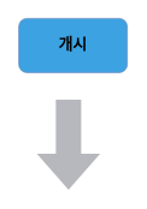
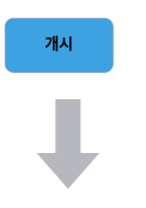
  <mxCell id="0" />
  <mxCell id="1" parent="0" />
- <mxCell id="2" value="&lt;h3 style=&quot;font-size: 17px;&quot;&gt;개시&lt;/h3&gt;" style="rounded=1;whiteSpace=wrap;html=1;fillColor=#3ca2e2;strokeColor=#6c8ebf;" vertex="1" parent="1"><mxGeometry x="20" y="20" width="120" height="60" as="geometry" /></mxCell>
+ <mxCell id="2" value="&lt;h3 style=&quot;font-size: 17px;&quot;&gt;개시&lt;/h3&gt;" style="rounded=1;whiteSpace=wrap;html=1;fillColor=#3ca2e2;strokeColor=#6c8ebf;" vertex="1" parent="1"><mxGeometry x="5" y="20" width="120" height="60" as="geometry" /></mxCell>
  <mxCell id="3" value="" style="html=1;shadow=0;dashed=0;align=center;verticalAlign=middle;shape=mxgraph.arrows2.arrow;dy=0.6;dx=40;direction=south;notch=0;fillColor=#b7b8bd;fontColor=#333333;strokeColor=none;" vertex="1" parent="1"><mxGeometry x="40" y="110" width="70" height="100" as="geometry" /></mxCell>
